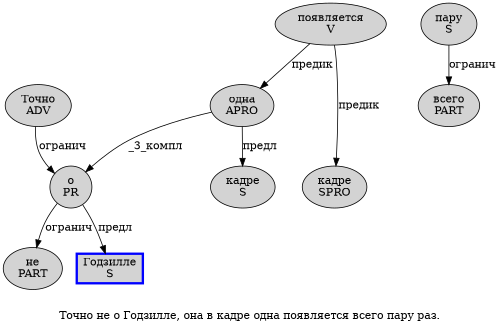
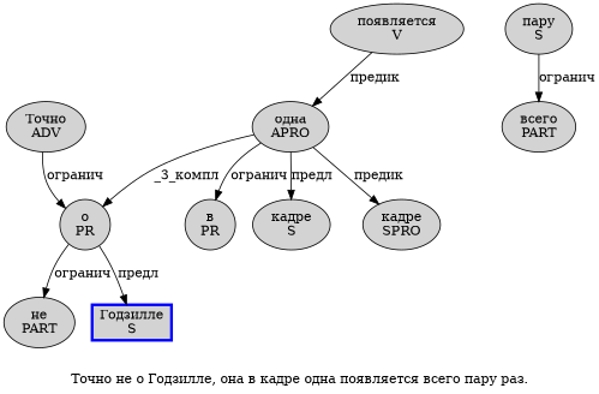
  digraph {
    label="Точно не о Годзилле, она в кадре одна появляется всего пару раз."
    node [fillcolor=lightgray penwidth=1 shape=ellipse style=filled]
    n1 [label="Точно\nADV"]
    n2 [label="о\nPR"]
    n3 [label="не\nPART"]
    n4 [color=blue label="Годзилле\nS" penwidth=3 shape=box]
    n5 [label="кадре\nSPRO"]
+   n6 [label="в\nPR"]
    n7 [label="кадре\nS"]
    n8 [label="одна\nAPRO"]
    n9 [label="появляется\nV"]
    n10 [label="всего\nPART"]
    n11 [label="пару\nS"]
    n1 -> n2 [label="огранич"]
    n2 -> n3 [label="огранич"]
    n2 -> n4 [label="предл"]
    n8 -> n2 [label="_3_компл"]
-   n9 -> n5 [label="предик"]
+   n8 -> n5 [label="предик"]
+   n8 -> n6 [label="огранич"]
    n8 -> n7 [label="предл"]
    n9 -> n8 [label="предик"]
    n11 -> n10 [label="огранич"]
  }
